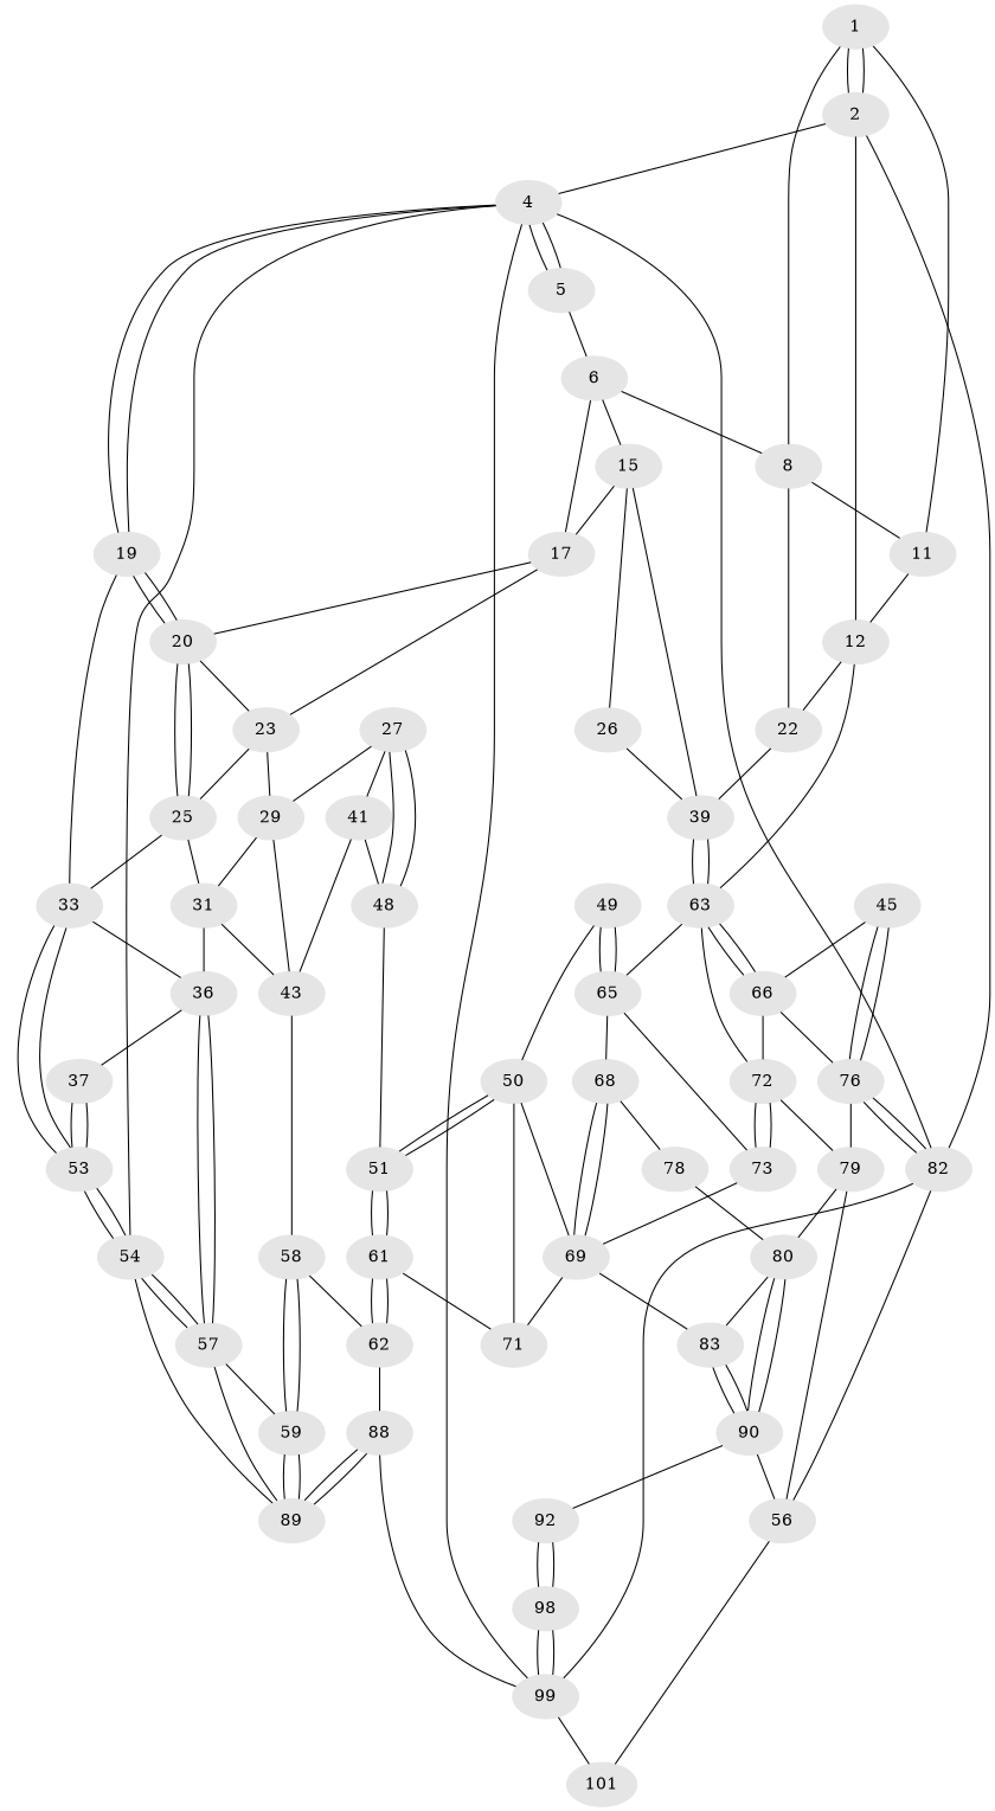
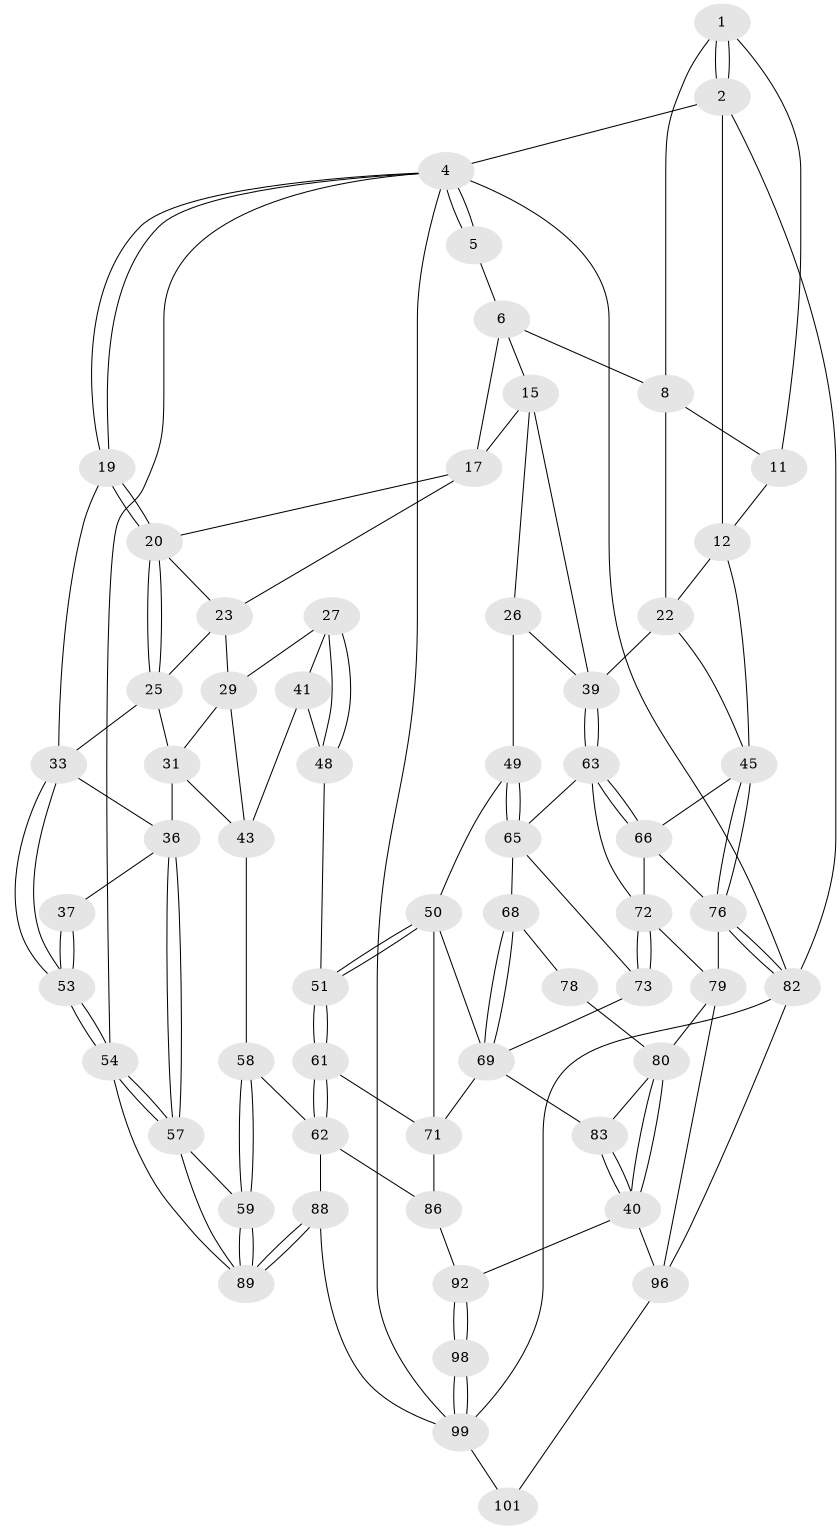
  graph {
    node [color=gray90 style=filled]
    1 [super="+7"]
    2 [super="+3"]
    8 [super="+9"]
    11 [super="+14"]
    4 [super="+56"]
    12 [super="+13"]
    82 [super="+102"]
    22 [super="+38"]
    5
    19
    54 [super="+55"]
    99 [super="+100"]
    45 [super="+46"]
-   96 [super="+97" label=56]
+   96 [super="+97"]
    6 [super="+10"]
    20 [super="+21"]
    33 [super="+34"]
    57 [super="+60"]
    89 [super="+95"]
    101
    17 [super="+18"]
    15 [super="+16"]
    23 [super="+24"]
    26 [super="+44"]
    39 [super="+40"]
    66 [super="+74"]
    76 [super="+77"]
    49
    63 [super="+64"]
    25 [super="+32"]
    29 [super="+30"]
    36
    53
    31 [super="+35"]
    43 [super="+47"]
    27 [super="+28"]
    41 [super="+42"]
    48 [super="+52"]
    50 [super="+70"]
    65 [super="+67"]
    51
    58
    37
    59
    72 [super="+75"]
    62 [super="+87"]
    79 [super="+94"]
    61
    69 [super="+84"]
    71 [super="+85"]
    68
    73
    83
+   86
    88
    92 [super="+93"]
    78
    80 [super="+81"]
-   90 [super="+91"]
+   90 [super="+91" label=40]
    98
    1 -- 2
    1 -- 2
    1 -- 8
    1 -- 11
    2 -- 4
    2 -- 12
    2 -- 82
    8 -- 11
    8 -- 22
    11 -- 12
    4 -- 82
    4 -- 5
    4 -- 5
    4 -- 19
    4 -- 19
    4 -- 54
    4 -- 99
    12 -- 22
-   12 -- 63
+   12 -- 45
    82 -- 99
    82 -- 96
+   22 -- 45
    22 -- 39
    5 -- 6
    19 -- 20
    19 -- 20
    19 -- 33
    54 -- 57
    54 -- 57
    54 -- 89
    99 -- 101
    45 -- 66
    45 -- 76
    45 -- 76
    96 -- 101
    6 -- 8
    6 -- 17
    6 -- 15
    20 -- 23
    20 -- 25
    20 -- 25
    33 -- 36
    33 -- 53
    33 -- 53
    57 -- 89
    57 -- 59
    17 -- 20
    17 -- 23
    15 -- 17
    15 -- 26
    15 -- 39
    23 -- 25
    23 -- 29
    26 -- 39
+   26 -- 49
    39 -- 63
    39 -- 63
    66 -- 76
    66 -- 72
    76 -- 82
    76 -- 82
    76 -- 79
    49 -- 50
    49 -- 65
    49 -- 65
    63 -- 66
    63 -- 66
    63 -- 65
    63 -- 72
    25 -- 33
    25 -- 31
    29 -- 31
    29 -- 43
    36 -- 57
    36 -- 57
    36 -- 37
    53 -- 54
    53 -- 54
    31 -- 36
    31 -- 43
    43 -- 58
    27 -- 29
    27 -- 41
    27 -- 48
    27 -- 48
    41 -- 43
    41 -- 48 [weight=2]
    48 -- 51
    50 -- 51
    50 -- 51
    50 -- 69
    50 -- 71
    65 -- 68
    65 -- 73
    51 -- 61
    51 -- 61
    58 -- 59
    58 -- 59
    58 -- 62
    37 -- 53
    37 -- 53
    59 -- 89
    59 -- 89
    72 -- 79
    72 -- 73
    72 -- 73
+   62 -- 86
    62 -- 88
    79 -- 96
    79 -- 80
    61 -- 62
    61 -- 62
    61 -- 71
    69 -- 71
    69 -- 83
+   71 -- 86
    68 -- 69
    68 -- 69
    68 -- 78
    73 -- 69
    83 -- 90
    83 -- 90
+   86 -- 92
    88 -- 99
    88 -- 89
    88 -- 89
    92 -- 98 [weight=2]
    92 -- 98
    78 -- 80
    80 -- 83
    80 -- 90
    80 -- 90
    90 -- 96
    90 -- 92
    98 -- 99
    98 -- 99
  }
